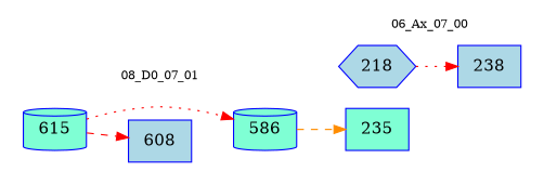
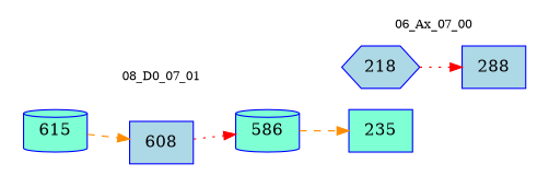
  digraph {
    rankdir=LR
    node [color=blue fillcolor=lightblue shape=box style=filled]
    edge [color=red style=dotted]
    n1 [label=218 shape=hexagon]
-   n2 [label=238]
+   n2 [label=288]
    n3 [fillcolor=aquamarine label=235]
    n4 [fillcolor=aquamarine label=615 shape=cylinder]
    n5 [label=608]
    n6 [fillcolor=aquamarine label=586 shape=cylinder]
    subgraph cluster_1 {
      color=white
      fontsize=10
      label="06_Ax_07_00"
      n1
      n2
      n3
    }
    subgraph cluster_2 {
      color=white
      fontsize=10
      label="08_D0_07_01"
      n4
      n5
      n6
    }
    n1 -> n2
-   n4 -> n5 [style=dashed]
-   n4 -> n6
+   n4 -> n5 [color=darkorange style=dashed]
+   n5 -> n6
    n6 -> n3 [color=darkorange style=dashed]
  }
